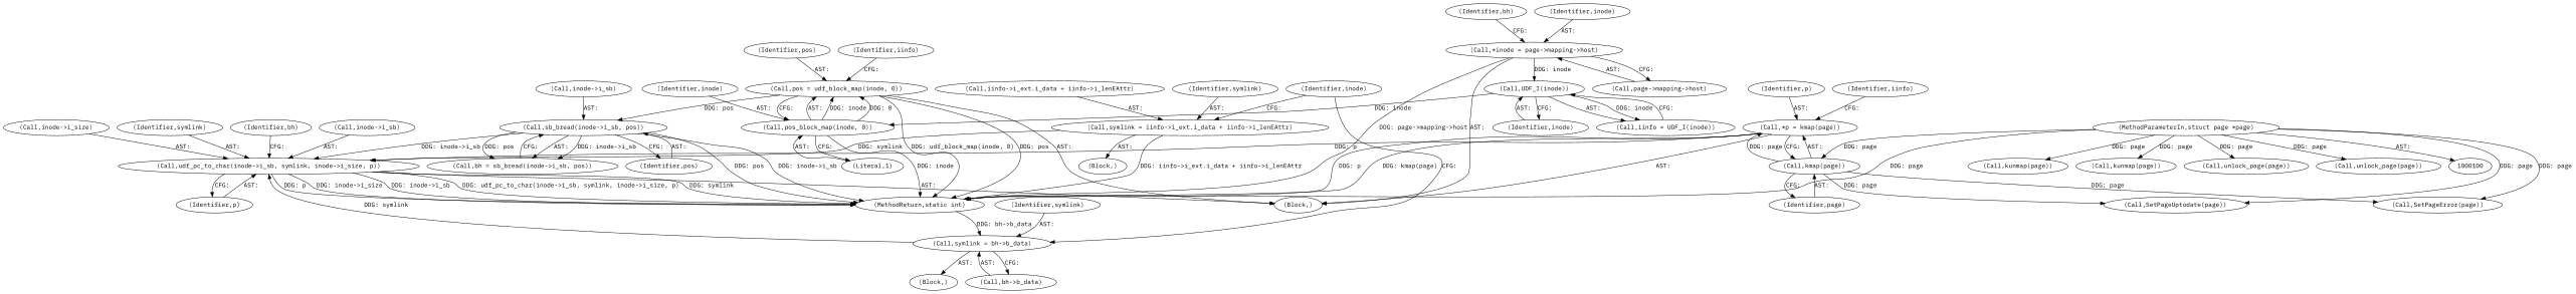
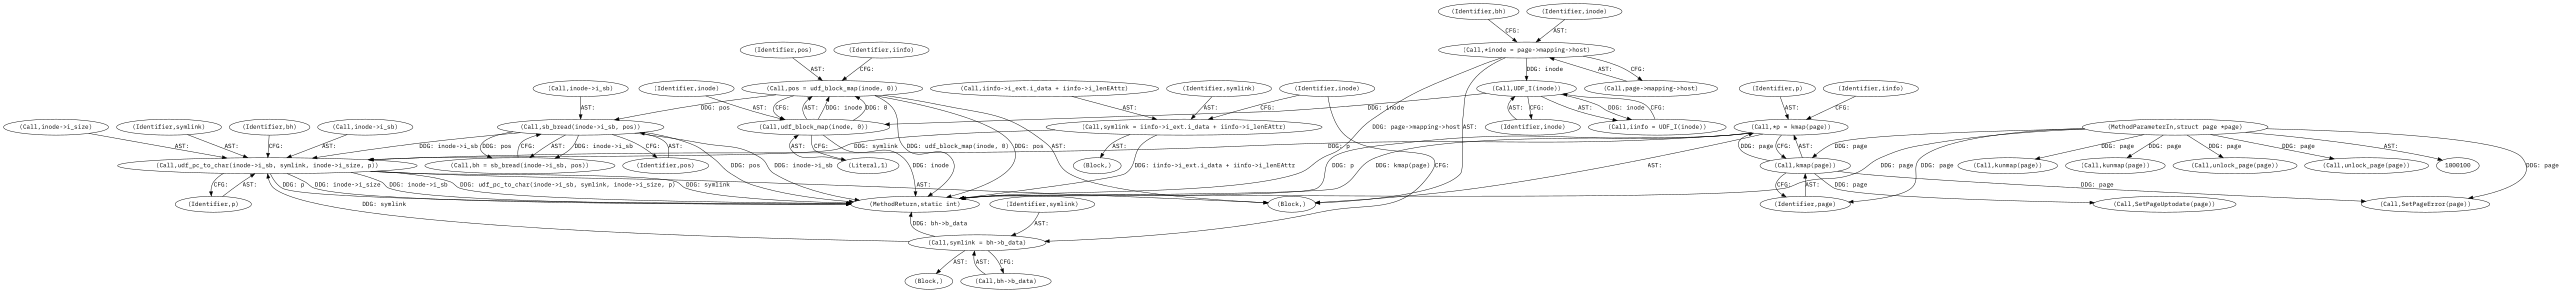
  digraph {
    fontname="IBM Plex Mono"
    node [fontname="IBM Plex Mono"]
    edge [fontname="IBM Plex Mono"]
    n1 [label="(Call,udf_pc_to_char(inode->i_sb, symlink, inode->i_size, p))"]
    n2 [label="(Identifier,p)"]
    n3 [label="(MethodReturn,static int)"]
    n4 [label="(Block,)"]
    n5 [label="(Call,sb_bread(inode->i_sb, pos))"]
    n6 [label="(Call,bh = sb_bread(inode->i_sb, pos))"]
    n7 [label="(Identifier,pos)"]
    n8 [label="(Call,pos = udf_block_map(inode, 0))"]
-   n9 [label="(Call,pos_block_map(inode, 0))"]
+   n9 [label="(Call,udf_block_map(inode, 0))"]
    n10 [label="(Literal,1)"]
    n11 [label="(Call,UDF_I(inode))"]
    n12 [label="(Call,iinfo = UDF_I(inode))"]
    n13 [label="(Identifier,inode)"]
    n14 [label="(Call,*inode = page->mapping->host)"]
    n15 [label="(Call,page->mapping->host)"]
    n16 [label="(Call,symlink = iinfo->i_ext.i_data + iinfo->i_lenEAttr)"]
    n17 [label="(Block,)"]
    n18 [label="(Call,iinfo->i_ext.i_data + iinfo->i_lenEAttr)"]
    n19 [label="(Call,symlink = bh->b_data)"]
    n20 [label="(Block,)"]
    n21 [label="(Call,bh->b_data)"]
    n22 [label="(Call,*p = kmap(page))"]
    n23 [label="(Call,kmap(page))"]
    n24 [label="(Call,SetPageError(page))"]
    n25 [label="(Call,SetPageUptodate(page))"]
    n26 [label="(Identifier,page)"]
    n27 [label="(MethodParameterIn,struct page *page)"]
    n28 [label="(Call,kunmap(page))"]
    n29 [label="(Call,kunmap(page))"]
    n30 [label="(Call,unlock_page(page))"]
    n31 [label="(Call,unlock_page(page))"]
    1000100
    n33 [label="(Identifier,p)"]
    n34 [label="(Identifier,bh)"]
    n35 [label="(Identifier,iinfo)"]
    n36 [label="(Identifier,pos)"]
    n37 [label="(Call,inode->i_size)"]
    n38 [label="(Call,inode->i_sb)"]
    n39 [label="(Identifier,symlink)"]
    n40 [label="(Identifier,iinfo)"]
    n41 [label="(Identifier,bh)"]
    n42 [label="(Identifier,inode)"]
    n43 [label="(Identifier,symlink)"]
    n44 [label="(Call,inode->i_sb)"]
    n45 [label="(Identifier,inode)"]
    n46 [label="(Identifier,symlink)"]
    n47 [label="(Identifier,inode)"]
    n1 -> n2 [label="CFG: "]
    n1 -> n3 [label="DDG: udf_pc_to_char(inode->i_sb, symlink, inode->i_size, p)"]
    n1 -> n3 [label="DDG: symlink"]
    n1 -> n3 [label="DDG: p"]
    n1 -> n3 [label="DDG: inode->i_size"]
    n1 -> n3 [label="DDG: inode->i_sb"]
    n1 -> n4 [label="AST: "]
    n2 -> n1 [label="AST: "]
    n5 -> n1 [label="DDG: inode->i_sb"]
    n5 -> n3 [label="DDG: pos"]
    n5 -> n3 [label="DDG: inode->i_sb"]
    n5 -> n6 [label="AST: "]
    n5 -> n6 [label="DDG: inode->i_sb"]
    n5 -> n6 [label="DDG: pos"]
    n5 -> n7 [label="CFG: "]
    n6 -> n5 [label="CFG: "]
    n7 -> n5 [label="AST: "]
    n8 -> n3 [label="DDG: pos"]
    n8 -> n3 [label="DDG: udf_block_map(inode, 0)"]
    n8 -> n4 [label="AST: "]
    n8 -> n5 [label="DDG: pos"]
    n8 -> n9 [label="CFG: "]
    n9 -> n3 [label="DDG: inode"]
    n9 -> n8 [label="AST: "]
    n9 -> n8 [label="DDG: inode"]
    n9 -> n8 [label="DDG: 0"]
    n9 -> n10 [label="CFG: "]
    n10 -> n9 [label="AST: "]
    n11 -> n9 [label="DDG: inode"]
    n11 -> n12 [label="AST: "]
    n11 -> n12 [label="DDG: inode"]
    n11 -> n13 [label="CFG: "]
    n12 -> n11 [label="CFG: "]
    n13 -> n11 [label="AST: "]
    n14 -> n3 [label="DDG: page->mapping->host"]
    n14 -> n4 [label="AST: "]
    n14 -> n11 [label="DDG: inode"]
    n14 -> n15 [label="CFG: "]
    n15 -> n14 [label="AST: "]
    n16 -> n1 [label="DDG: symlink"]
    n16 -> n3 [label="DDG: iinfo->i_ext.i_data + iinfo->i_lenEAttr"]
    n16 -> n17 [label="AST: "]
    n18 -> n16 [label="AST: "]
    n19 -> n1 [label="DDG: symlink"]
-   n3 -> n19 [label="DDG: bh->b_data"]
+   n19 -> n3 [label="DDG: bh->b_data"]
    n19 -> n20 [label="AST: "]
    n19 -> n21 [label="CFG: "]
    n21 -> n19 [label="AST: "]
    n22 -> n1 [label="DDG: p"]
    n22 -> n3 [label="DDG: kmap(page)"]
    n22 -> n3 [label="DDG: p"]
    n22 -> n4 [label="AST: "]
    n22 -> n23 [label="CFG: "]
    n23 -> n22 [label="AST: "]
    n23 -> n22 [label="DDG: page"]
    n23 -> n24 [label="DDG: page"]
    n23 -> n25 [label="DDG: page"]
    n23 -> n26 [label="CFG: "]
    n26 -> n23 [label="AST: "]
    n27 -> n3 [label="DDG: page"]
    n27 -> n23 [label="DDG: page"]
    n27 -> n24 [label="DDG: page"]
-   n27 -> n25 [label="DDG: page"]
+   n27 -> n26 [label="DDG: page"]
    n27 -> n28 [label="DDG: page"]
    n27 -> n29 [label="DDG: page"]
    n27 -> n30 [label="DDG: page"]
    n27 -> n31 [label="DDG: page"]
    n27 -> 1000100 [label="AST: "]
    n33 -> n22 [label="AST: "]
    n34 -> n14 [label="CFG: "]
    n35 -> n8 [label="CFG: "]
    n36 -> n8 [label="AST: "]
    n37 -> n1 [label="AST: "]
    n38 -> n5 [label="AST: "]
    n39 -> n1 [label="AST: "]
    n40 -> n22 [label="CFG: "]
    n41 -> n1 [label="CFG: "]
    n42 -> n14 [label="AST: "]
    n43 -> n19 [label="AST: "]
    n44 -> n1 [label="AST: "]
    n45 -> n16 [label="CFG: "]
    n45 -> n19 [label="CFG: "]
    n46 -> n16 [label="AST: "]
    n47 -> n9 [label="AST: "]
  }
